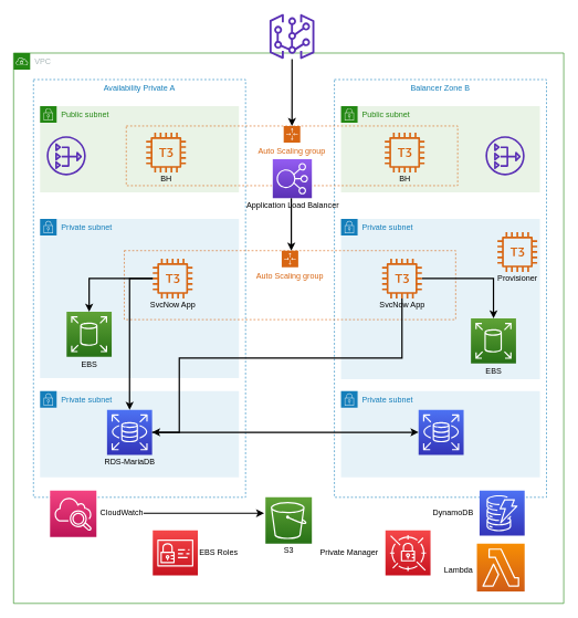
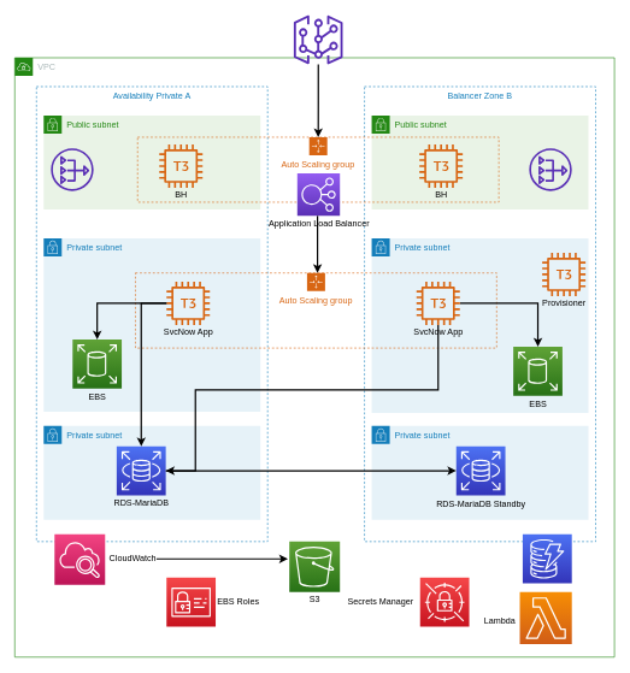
  <mxCell id="0" />
  <mxCell id="1" parent="0" />
  <mxCell id="2" value="VPC" style="points=[[0,0],[0.25,0],[0.5,0],[0.75,0],[1,0],[1,0.25],[1,0.5],[1,0.75],[1,1],[0.75,1],[0.5,1],[0.25,1],[0,1],[0,0.75],[0,0.5],[0,0.25]];outlineConnect=0;gradientColor=none;html=1;whiteSpace=wrap;fontSize=12;fontStyle=0;shape=mxgraph.aws4.group;grIcon=mxgraph.aws4.group_vpc;strokeColor=#248814;fillColor=none;verticalAlign=top;align=left;spacingLeft=30;fontColor=#AAB7B8;dashed=0;" parent="1" vertex="1"><mxGeometry x="20" y="79" width="830" height="830" as="geometry" /></mxCell>
  <mxCell id="3" value="Availability Private A" style="fillColor=none;strokeColor=#147EBA;dashed=1;verticalAlign=top;fontStyle=0;fontColor=#147EBA;" parent="1" vertex="1"><mxGeometry x="50" y="119" width="320" height="630" as="geometry" /></mxCell>
  <mxCell id="4" value="Private subnet" style="points=[[0,0],[0.25,0],[0.5,0],[0.75,0],[1,0],[1,0.25],[1,0.5],[1,0.75],[1,1],[0.75,1],[0.5,1],[0.25,1],[0,1],[0,0.75],[0,0.5],[0,0.25]];outlineConnect=0;gradientColor=none;html=1;whiteSpace=wrap;fontSize=12;fontStyle=0;shape=mxgraph.aws4.group;grIcon=mxgraph.aws4.group_security_group;grStroke=0;strokeColor=#147EBA;fillColor=#E6F2F8;verticalAlign=top;align=left;spacingLeft=30;fontColor=#147EBA;dashed=0;" parent="1" vertex="1"><mxGeometry x="60" y="329" width="300" height="240" as="geometry" /></mxCell>
  <mxCell id="5" value="Public subnet" style="points=[[0,0],[0.25,0],[0.5,0],[0.75,0],[1,0],[1,0.25],[1,0.5],[1,0.75],[1,1],[0.75,1],[0.5,1],[0.25,1],[0,1],[0,0.75],[0,0.5],[0,0.25]];outlineConnect=0;gradientColor=none;html=1;whiteSpace=wrap;fontSize=12;fontStyle=0;shape=mxgraph.aws4.group;grIcon=mxgraph.aws4.group_security_group;grStroke=0;strokeColor=#248814;fillColor=#E9F3E6;verticalAlign=top;align=left;spacingLeft=30;fontColor=#248814;dashed=0;" parent="1" vertex="1"><mxGeometry x="60" y="159" width="300" height="130" as="geometry" /></mxCell>
  <mxCell id="6" value="" style="outlineConnect=0;fontColor=#232F3E;gradientColor=none;fillColor=#5A30B5;strokeColor=none;dashed=0;verticalLabelPosition=bottom;verticalAlign=top;align=center;html=1;fontSize=12;fontStyle=0;aspect=fixed;pointerEvents=1;shape=mxgraph.aws4.nat_gateway;" vertex="1" parent="1"><mxGeometry x="70" y="204.5" width="59" height="59" as="geometry" /></mxCell>
  <mxCell id="7" value="Balancer Zone B" style="fillColor=none;strokeColor=#147EBA;dashed=1;verticalAlign=top;fontStyle=0;fontColor=#147EBA;" vertex="1" parent="1"><mxGeometry x="504" y="119" width="320" height="630" as="geometry" /></mxCell>
  <mxCell id="8" value="Public subnet" style="points=[[0,0],[0.25,0],[0.5,0],[0.75,0],[1,0],[1,0.25],[1,0.5],[1,0.75],[1,1],[0.75,1],[0.5,1],[0.25,1],[0,1],[0,0.75],[0,0.5],[0,0.25]];outlineConnect=0;gradientColor=none;html=1;whiteSpace=wrap;fontSize=12;fontStyle=0;shape=mxgraph.aws4.group;grIcon=mxgraph.aws4.group_security_group;grStroke=0;strokeColor=#248814;fillColor=#E9F3E6;verticalAlign=top;align=left;spacingLeft=30;fontColor=#248814;dashed=0;" vertex="1" parent="1"><mxGeometry x="514" y="159" width="300" height="130" as="geometry" /></mxCell>
  <mxCell id="9" value="Private subnet" style="points=[[0,0],[0.25,0],[0.5,0],[0.75,0],[1,0],[1,0.25],[1,0.5],[1,0.75],[1,1],[0.75,1],[0.5,1],[0.25,1],[0,1],[0,0.75],[0,0.5],[0,0.25]];outlineConnect=0;gradientColor=none;html=1;whiteSpace=wrap;fontSize=12;fontStyle=0;shape=mxgraph.aws4.group;grIcon=mxgraph.aws4.group_security_group;grStroke=0;strokeColor=#147EBA;fillColor=#E6F2F8;verticalAlign=top;align=left;spacingLeft=30;fontColor=#147EBA;dashed=0;" vertex="1" parent="1"><mxGeometry x="514" y="329" width="300" height="242" as="geometry" /></mxCell>
  <mxCell id="10" value="Auto Scaling group" style="points=[[0,0],[0.25,0],[0.5,0],[0.75,0],[1,0],[1,0.25],[1,0.5],[1,0.75],[1,1],[0.75,1],[0.5,1],[0.25,1],[0,1],[0,0.75],[0,0.5],[0,0.25]];outlineConnect=0;gradientColor=none;html=1;whiteSpace=wrap;fontSize=12;fontStyle=0;shape=mxgraph.aws4.groupCenter;grIcon=mxgraph.aws4.group_auto_scaling_group;grStroke=1;strokeColor=#D86613;fillColor=none;verticalAlign=top;align=center;fontColor=#D86613;dashed=1;spacingTop=25;" vertex="1" parent="1"><mxGeometry x="187" y="377" width="500" height="104" as="geometry" /></mxCell>
  <mxCell id="11" value="Auto Scaling group" style="points=[[0,0],[0.25,0],[0.5,0],[0.75,0],[1,0],[1,0.25],[1,0.5],[1,0.75],[1,1],[0.75,1],[0.5,1],[0.25,1],[0,1],[0,0.75],[0,0.5],[0,0.25]];outlineConnect=0;gradientColor=none;html=1;whiteSpace=wrap;fontSize=12;fontStyle=0;shape=mxgraph.aws4.groupCenter;grIcon=mxgraph.aws4.group_auto_scaling_group;grStroke=1;strokeColor=#D86613;fillColor=none;verticalAlign=top;align=center;fontColor=#D86613;dashed=1;spacingTop=25;" vertex="1" parent="1"><mxGeometry x="190" y="189" width="500" height="90" as="geometry" /></mxCell>
  <mxCell id="12" value="" style="group" vertex="1" connectable="0" parent="1"><mxGeometry x="220" y="389" width="80" height="80" as="geometry" /></mxCell>
  <mxCell id="13" value="" style="outlineConnect=0;fontColor=#232F3E;gradientColor=none;fillColor=#D86613;strokeColor=none;dashed=0;verticalLabelPosition=bottom;verticalAlign=top;align=center;html=1;fontSize=12;fontStyle=0;aspect=fixed;pointerEvents=1;shape=mxgraph.aws4.t3_instance;" vertex="1" parent="12"><mxGeometry x="10" width="60" height="60" as="geometry" /></mxCell>
  <mxCell id="14" value="SvcNow App" style="text;html=1;align=center;verticalAlign=middle;resizable=0;points=[];autosize=1;" vertex="1" parent="12"><mxGeometry y="60" width="80" height="20" as="geometry" /></mxCell>
  <mxCell id="15" value="" style="group" vertex="1" connectable="0" parent="1"><mxGeometry x="220" y="199" width="60" height="80" as="geometry" /></mxCell>
  <mxCell id="16" value="" style="outlineConnect=0;fontColor=#232F3E;gradientColor=none;fillColor=#D86613;strokeColor=none;dashed=0;verticalLabelPosition=bottom;verticalAlign=top;align=center;html=1;fontSize=12;fontStyle=0;aspect=fixed;pointerEvents=1;shape=mxgraph.aws4.t3_instance;" vertex="1" parent="15"><mxGeometry width="60" height="60" as="geometry" /></mxCell>
  <mxCell id="17" value="BH" style="text;html=1;align=center;verticalAlign=middle;resizable=0;points=[];autosize=1;" vertex="1" parent="15"><mxGeometry x="15" y="60" width="30" height="20" as="geometry" /></mxCell>
  <mxCell id="18" value="" style="group" vertex="1" connectable="0" parent="1"><mxGeometry x="580" y="199" width="60" height="80" as="geometry" /></mxCell>
  <mxCell id="19" value="" style="outlineConnect=0;fontColor=#232F3E;gradientColor=none;fillColor=#D86613;strokeColor=none;dashed=0;verticalLabelPosition=bottom;verticalAlign=top;align=center;html=1;fontSize=12;fontStyle=0;aspect=fixed;pointerEvents=1;shape=mxgraph.aws4.t3_instance;" vertex="1" parent="18"><mxGeometry width="60" height="60" as="geometry" /></mxCell>
  <mxCell id="20" value="BH" style="text;html=1;align=center;verticalAlign=middle;resizable=0;points=[];autosize=1;" vertex="1" parent="18"><mxGeometry x="15" y="60" width="30" height="20" as="geometry" /></mxCell>
  <mxCell id="21" value="" style="edgeStyle=orthogonalEdgeStyle;rounded=0;orthogonalLoop=1;jettySize=auto;html=1;strokeWidth=2;" edge="1" parent="1" source="22" target="11"><mxGeometry relative="1" as="geometry"><Array as="points" /></mxGeometry></mxCell>
  <mxCell id="22" value="" style="outlineConnect=0;fontColor=#232F3E;gradientColor=none;fillColor=#5A30B5;strokeColor=none;dashed=0;verticalLabelPosition=bottom;verticalAlign=top;align=center;html=1;fontSize=12;fontStyle=0;aspect=fixed;pointerEvents=1;shape=mxgraph.aws4.virtual_gateway;" vertex="1" parent="1"><mxGeometry x="406" y="20" width="68" height="68" as="geometry" /></mxCell>
  <mxCell id="23" value="" style="group" vertex="1" connectable="0" parent="1"><mxGeometry x="100" y="469" width="68" height="90" as="geometry" /></mxCell>
  <mxCell id="24" value="" style="points=[[0,0,0],[0.25,0,0],[0.5,0,0],[0.75,0,0],[1,0,0],[0,1,0],[0.25,1,0],[0.5,1,0],[0.75,1,0],[1,1,0],[0,0.25,0],[0,0.5,0],[0,0.75,0],[1,0.25,0],[1,0.5,0],[1,0.75,0]];outlineConnect=0;fontColor=#232F3E;gradientColor=#60A337;gradientDirection=north;fillColor=#277116;strokeColor=#ffffff;dashed=0;verticalLabelPosition=bottom;verticalAlign=top;align=center;html=1;fontSize=12;fontStyle=0;aspect=fixed;shape=mxgraph.aws4.resourceIcon;resIcon=mxgraph.aws4.elastic_block_store;" vertex="1" parent="23"><mxGeometry width="68" height="68" as="geometry" /></mxCell>
  <mxCell id="25" value="EBS" style="text;html=1;align=center;verticalAlign=middle;resizable=0;points=[];autosize=1;" vertex="1" parent="23"><mxGeometry x="14" y="70" width="40" height="20" as="geometry" /></mxCell>
  <mxCell id="26" value="" style="group" vertex="1" connectable="0" parent="1"><mxGeometry x="710" y="479" width="68" height="90" as="geometry" /></mxCell>
  <mxCell id="27" value="" style="points=[[0,0,0],[0.25,0,0],[0.5,0,0],[0.75,0,0],[1,0,0],[0,1,0],[0.25,1,0],[0.5,1,0],[0.75,1,0],[1,1,0],[0,0.25,0],[0,0.5,0],[0,0.75,0],[1,0.25,0],[1,0.5,0],[1,0.75,0]];outlineConnect=0;fontColor=#232F3E;gradientColor=#60A337;gradientDirection=north;fillColor=#277116;strokeColor=#ffffff;dashed=0;verticalLabelPosition=bottom;verticalAlign=top;align=center;html=1;fontSize=12;fontStyle=0;aspect=fixed;shape=mxgraph.aws4.resourceIcon;resIcon=mxgraph.aws4.elastic_block_store;" vertex="1" parent="26"><mxGeometry width="68" height="68" as="geometry" /></mxCell>
  <mxCell id="28" value="EBS" style="text;html=1;align=center;verticalAlign=middle;resizable=0;points=[];autosize=1;" vertex="1" parent="26"><mxGeometry x="14" y="70" width="40" height="20" as="geometry" /></mxCell>
  <mxCell id="29" value="" style="group" vertex="1" connectable="0" parent="1"><mxGeometry x="411" y="239" width="105" height="80" as="geometry" /></mxCell>
  <mxCell id="30" value="Application Load Balancer" style="text;html=1;align=center;verticalAlign=middle;resizable=0;points=[];autosize=1;" vertex="1" parent="29"><mxGeometry x="-45" y="60" width="150" height="20" as="geometry" /></mxCell>
  <mxCell id="31" value="" style="points=[[0,0,0],[0.25,0,0],[0.5,0,0],[0.75,0,0],[1,0,0],[0,1,0],[0.25,1,0],[0.5,1,0],[0.75,1,0],[1,1,0],[0,0.25,0],[0,0.5,0],[0,0.75,0],[1,0.25,0],[1,0.5,0],[1,0.75,0]];outlineConnect=0;fontColor=#232F3E;gradientColor=#945DF2;gradientDirection=north;fillColor=#5A30B5;strokeColor=#ffffff;dashed=0;verticalLabelPosition=bottom;verticalAlign=top;align=center;html=1;fontSize=12;fontStyle=0;aspect=fixed;shape=mxgraph.aws4.resourceIcon;resIcon=mxgraph.aws4.elastic_load_balancing;" vertex="1" parent="29"><mxGeometry width="59" height="59" as="geometry" /></mxCell>
  <mxCell id="32" value="Private subnet" style="points=[[0,0],[0.25,0],[0.5,0],[0.75,0],[1,0],[1,0.25],[1,0.5],[1,0.75],[1,1],[0.75,1],[0.5,1],[0.25,1],[0,1],[0,0.75],[0,0.5],[0,0.25]];outlineConnect=0;gradientColor=none;html=1;whiteSpace=wrap;fontSize=12;fontStyle=0;shape=mxgraph.aws4.group;grIcon=mxgraph.aws4.group_security_group;grStroke=0;strokeColor=#147EBA;fillColor=#E6F2F8;verticalAlign=top;align=left;spacingLeft=30;fontColor=#147EBA;dashed=0;" vertex="1" parent="1"><mxGeometry x="60" y="589" width="300" height="130" as="geometry" /></mxCell>
  <mxCell id="33" value="Private subnet" style="points=[[0,0],[0.25,0],[0.5,0],[0.75,0],[1,0],[1,0.25],[1,0.5],[1,0.75],[1,1],[0.75,1],[0.5,1],[0.25,1],[0,1],[0,0.75],[0,0.5],[0,0.25]];outlineConnect=0;gradientColor=none;html=1;whiteSpace=wrap;fontSize=12;fontStyle=0;shape=mxgraph.aws4.group;grIcon=mxgraph.aws4.group_security_group;grStroke=0;strokeColor=#147EBA;fillColor=#E6F2F8;verticalAlign=top;align=left;spacingLeft=30;fontColor=#147EBA;dashed=0;" vertex="1" parent="1"><mxGeometry x="514" y="589" width="300" height="130" as="geometry" /></mxCell>
  <mxCell id="34" value="" style="group" vertex="1" connectable="0" parent="1"><mxGeometry x="150" y="617" width="90" height="88" as="geometry" /></mxCell>
  <mxCell id="35" value="" style="points=[[0,0,0],[0.25,0,0],[0.5,0,0],[0.75,0,0],[1,0,0],[0,1,0],[0.25,1,0],[0.5,1,0],[0.75,1,0],[1,1,0],[0,0.25,0],[0,0.5,0],[0,0.75,0],[1,0.25,0],[1,0.5,0],[1,0.75,0]];outlineConnect=0;fontColor=#232F3E;gradientColor=#4D72F3;gradientDirection=north;fillColor=#3334B9;strokeColor=#ffffff;dashed=0;verticalLabelPosition=bottom;verticalAlign=top;align=center;html=1;fontSize=12;fontStyle=0;aspect=fixed;shape=mxgraph.aws4.resourceIcon;resIcon=mxgraph.aws4.rds;" vertex="1" parent="34"><mxGeometry x="11" width="68" height="68" as="geometry" /></mxCell>
  <mxCell id="36" value="RDS-MariaDB" style="text;html=1;align=center;verticalAlign=middle;resizable=0;points=[];autosize=1;" vertex="1" parent="34"><mxGeometry y="68" width="90" height="20" as="geometry" /></mxCell>
  <mxCell id="37" value="" style="edgeStyle=orthogonalEdgeStyle;rounded=0;orthogonalLoop=1;jettySize=auto;html=1;strokeWidth=2;" edge="1" parent="1"><mxGeometry relative="1" as="geometry"><mxPoint x="439" y="298" as="sourcePoint" /><mxPoint x="439" y="377" as="targetPoint" /><Array as="points"><mxPoint x="439" y="319" /><mxPoint x="439" y="319" /></Array></mxGeometry></mxCell>
  <mxCell id="38" style="edgeStyle=orthogonalEdgeStyle;rounded=0;orthogonalLoop=1;jettySize=auto;html=1;strokeWidth=2;" edge="1" parent="1" source="13" target="24"><mxGeometry relative="1" as="geometry" /></mxCell>
  <mxCell id="39" style="edgeStyle=orthogonalEdgeStyle;rounded=0;orthogonalLoop=1;jettySize=auto;html=1;entryX=0.5;entryY=0;entryDx=0;entryDy=0;entryPerimeter=0;strokeWidth=2;" edge="1" parent="1" source="13" target="35"><mxGeometry relative="1" as="geometry" /></mxCell>
  <mxCell id="40" style="edgeStyle=orthogonalEdgeStyle;rounded=0;orthogonalLoop=1;jettySize=auto;html=1;strokeWidth=2;" edge="1" parent="1" source="43" target="27"><mxGeometry relative="1" as="geometry" /></mxCell>
  <mxCell id="41" style="edgeStyle=orthogonalEdgeStyle;rounded=0;orthogonalLoop=1;jettySize=auto;html=1;strokeWidth=2;" edge="1" parent="1" source="43" target="35"><mxGeometry relative="1" as="geometry"><mxPoint x="606" y="449" as="sourcePoint" /><mxPoint x="260" y="668" as="targetPoint" /><Array as="points"><mxPoint x="606" y="539" /><mxPoint x="270" y="539" /><mxPoint x="270" y="651" /></Array></mxGeometry></mxCell>
  <mxCell id="42" value="" style="group" vertex="1" connectable="0" parent="1"><mxGeometry x="566" y="389" width="80" height="80" as="geometry" /></mxCell>
  <mxCell id="43" value="" style="outlineConnect=0;fontColor=#232F3E;gradientColor=none;fillColor=#D86613;strokeColor=none;dashed=0;verticalLabelPosition=bottom;verticalAlign=top;align=center;html=1;fontSize=12;fontStyle=0;aspect=fixed;pointerEvents=1;shape=mxgraph.aws4.t3_instance;" vertex="1" parent="42"><mxGeometry x="10" width="60" height="60" as="geometry" /></mxCell>
  <mxCell id="44" value="SvcNow App" style="text;html=1;align=center;verticalAlign=middle;resizable=0;points=[];autosize=1;" vertex="1" parent="42"><mxGeometry y="60" width="80" height="20" as="geometry" /></mxCell>
  <mxCell id="45" value="" style="group" vertex="1" connectable="0" parent="1"><mxGeometry x="595" y="617" width="140" height="90" as="geometry" /></mxCell>
  <mxCell id="46" value="" style="points=[[0,0,0],[0.25,0,0],[0.5,0,0],[0.75,0,0],[1,0,0],[0,1,0],[0.25,1,0],[0.5,1,0],[0.75,1,0],[1,1,0],[0,0.25,0],[0,0.5,0],[0,0.75,0],[1,0.25,0],[1,0.5,0],[1,0.75,0]];outlineConnect=0;fontColor=#232F3E;gradientColor=#4D72F3;gradientDirection=north;fillColor=#3334B9;strokeColor=#ffffff;dashed=0;verticalLabelPosition=bottom;verticalAlign=top;align=center;html=1;fontSize=12;fontStyle=0;aspect=fixed;shape=mxgraph.aws4.resourceIcon;resIcon=mxgraph.aws4.rds;" vertex="1" parent="45"><mxGeometry x="36" width="68" height="68" as="geometry" /></mxCell>
+ <mxCell id="47" value="RDS-MariaDB Standby" style="text;html=1;align=center;verticalAlign=middle;resizable=0;points=[];autosize=1;" vertex="1" parent="45"><mxGeometry y="70" width="140" height="20" as="geometry" /></mxCell>
  <mxCell id="48" style="edgeStyle=orthogonalEdgeStyle;rounded=0;orthogonalLoop=1;jettySize=auto;html=1;strokeWidth=2;" edge="1" parent="1" source="35" target="46"><mxGeometry relative="1" as="geometry" /></mxCell>
  <mxCell id="49" value="" style="group" vertex="1" connectable="0" parent="1"><mxGeometry x="230" y="799" width="134" height="68" as="geometry" /></mxCell>
  <mxCell id="50" value="" style="points=[[0,0,0],[0.25,0,0],[0.5,0,0],[0.75,0,0],[1,0,0],[0,1,0],[0.25,1,0],[0.5,1,0],[0.75,1,0],[1,1,0],[0,0.25,0],[0,0.5,0],[0,0.75,0],[1,0.25,0],[1,0.5,0],[1,0.75,0]];outlineConnect=0;fontColor=#232F3E;gradientColor=#F54749;gradientDirection=north;fillColor=#C7131F;strokeColor=#ffffff;dashed=0;verticalLabelPosition=bottom;verticalAlign=top;align=center;html=1;fontSize=12;fontStyle=0;aspect=fixed;shape=mxgraph.aws4.resourceIcon;resIcon=mxgraph.aws4.identity_and_access_management;" vertex="1" parent="49"><mxGeometry width="68" height="68" as="geometry" /></mxCell>
  <mxCell id="51" value="EBS Roles" style="text;html=1;align=center;verticalAlign=middle;resizable=0;points=[];autosize=1;" vertex="1" parent="49"><mxGeometry x="64" y="24" width="70" height="20" as="geometry" /></mxCell>
  <mxCell id="52" value="" style="group" vertex="1" connectable="0" parent="1"><mxGeometry x="75" y="739" width="148" height="70" as="geometry" /></mxCell>
  <mxCell id="53" value="" style="points=[[0,0,0],[0.25,0,0],[0.5,0,0],[0.75,0,0],[1,0,0],[0,1,0],[0.25,1,0],[0.5,1,0],[0.75,1,0],[1,1,0],[0,0.25,0],[0,0.5,0],[0,0.75,0],[1,0.25,0],[1,0.5,0],[1,0.75,0]];points=[[0,0,0],[0.25,0,0],[0.5,0,0],[0.75,0,0],[1,0,0],[0,1,0],[0.25,1,0],[0.5,1,0],[0.75,1,0],[1,1,0],[0,0.25,0],[0,0.5,0],[0,0.75,0],[1,0.25,0],[1,0.5,0],[1,0.75,0]];outlineConnect=0;fontColor=#232F3E;gradientColor=#F34482;gradientDirection=north;fillColor=#BC1356;strokeColor=#ffffff;dashed=0;verticalLabelPosition=bottom;verticalAlign=top;align=center;html=1;fontSize=12;fontStyle=0;aspect=fixed;shape=mxgraph.aws4.resourceIcon;resIcon=mxgraph.aws4.cloudwatch_2;" vertex="1" parent="52"><mxGeometry width="70" height="70" as="geometry" /></mxCell>
  <mxCell id="54" value="CloudWatch" style="text;html=1;align=center;verticalAlign=middle;resizable=0;points=[];autosize=1;" vertex="1" parent="52"><mxGeometry x="68" y="24" width="80" height="20" as="geometry" /></mxCell>
  <mxCell id="55" value="" style="group" vertex="1" connectable="0" parent="1"><mxGeometry x="471" y="799" width="178" height="68" as="geometry" /></mxCell>
  <mxCell id="56" value="" style="points=[[0,0,0],[0.25,0,0],[0.5,0,0],[0.75,0,0],[1,0,0],[0,1,0],[0.25,1,0],[0.5,1,0],[0.75,1,0],[1,1,0],[0,0.25,0],[0,0.5,0],[0,0.75,0],[1,0.25,0],[1,0.5,0],[1,0.75,0]];outlineConnect=0;fontColor=#232F3E;gradientColor=#F54749;gradientDirection=north;fillColor=#C7131F;strokeColor=#ffffff;dashed=0;verticalLabelPosition=bottom;verticalAlign=top;align=center;html=1;fontSize=12;fontStyle=0;aspect=fixed;shape=mxgraph.aws4.resourceIcon;resIcon=mxgraph.aws4.secrets_manager;" vertex="1" parent="55"><mxGeometry x="110" width="68" height="68" as="geometry" /></mxCell>
- <mxCell id="57" value="Private Manager" style="text;html=1;align=center;verticalAlign=middle;resizable=0;points=[];autosize=1;" vertex="1" parent="55"><mxGeometry y="24" width="110" height="20" as="geometry" /></mxCell>
+ <mxCell id="57" value="Secrets Manager" style="text;html=1;align=center;verticalAlign=middle;resizable=0;points=[];autosize=1;" vertex="1" parent="55"><mxGeometry y="24" width="110" height="20" as="geometry" /></mxCell>
  <mxCell id="58" value="" style="group" vertex="1" connectable="0" parent="1"><mxGeometry x="643" y="739" width="148" height="68" as="geometry" /></mxCell>
  <mxCell id="59" value="" style="points=[[0,0,0],[0.25,0,0],[0.5,0,0],[0.75,0,0],[1,0,0],[0,1,0],[0.25,1,0],[0.5,1,0],[0.75,1,0],[1,1,0],[0,0.25,0],[0,0.5,0],[0,0.75,0],[1,0.25,0],[1,0.5,0],[1,0.75,0]];outlineConnect=0;fontColor=#232F3E;gradientColor=#4D72F3;gradientDirection=north;fillColor=#3334B9;strokeColor=#ffffff;dashed=0;verticalLabelPosition=bottom;verticalAlign=top;align=center;html=1;fontSize=12;fontStyle=0;aspect=fixed;shape=mxgraph.aws4.resourceIcon;resIcon=mxgraph.aws4.dynamodb;" vertex="1" parent="58"><mxGeometry x="80" width="68" height="68" as="geometry" /></mxCell>
- <mxCell id="60" value="DynamoDB" style="text;html=1;align=center;verticalAlign=middle;resizable=0;points=[];autosize=1;" vertex="1" parent="58"><mxGeometry y="24" width="80" height="20" as="geometry" /></mxCell>
  <mxCell id="61" value="" style="edgeStyle=orthogonalEdgeStyle;rounded=0;orthogonalLoop=1;jettySize=auto;html=1;strokeWidth=2;entryX=0.143;entryY=0.343;entryDx=0;entryDy=0;entryPerimeter=0;" edge="1" parent="1"><mxGeometry relative="1" as="geometry"><mxPoint x="216" y="773.01" as="sourcePoint" /><mxPoint x="398.01" y="773.01" as="targetPoint" /></mxGeometry></mxCell>
  <mxCell id="62" value="" style="group" vertex="1" connectable="0" parent="1"><mxGeometry x="400" y="749" width="70" height="90" as="geometry" /></mxCell>
  <mxCell id="63" value="" style="points=[[0,0,0],[0.25,0,0],[0.5,0,0],[0.75,0,0],[1,0,0],[0,1,0],[0.25,1,0],[0.5,1,0],[0.75,1,0],[1,1,0],[0,0.25,0],[0,0.5,0],[0,0.75,0],[1,0.25,0],[1,0.5,0],[1,0.75,0]];outlineConnect=0;fontColor=#232F3E;gradientColor=#60A337;gradientDirection=north;fillColor=#277116;strokeColor=#ffffff;dashed=0;verticalLabelPosition=bottom;verticalAlign=top;align=center;html=1;fontSize=12;fontStyle=0;aspect=fixed;shape=mxgraph.aws4.resourceIcon;resIcon=mxgraph.aws4.s3;" vertex="1" parent="62"><mxGeometry width="70" height="70" as="geometry" /></mxCell>
  <mxCell id="64" value="S3" style="text;html=1;align=center;verticalAlign=middle;resizable=0;points=[];autosize=1;" vertex="1" parent="62"><mxGeometry x="20" y="70" width="30" height="20" as="geometry" /></mxCell>
  <mxCell id="65" value="" style="group" vertex="1" connectable="0" parent="1"><mxGeometry x="750" y="349" width="70" height="80" as="geometry" /></mxCell>
  <mxCell id="66" value="" style="outlineConnect=0;fontColor=#232F3E;gradientColor=none;fillColor=#D86613;strokeColor=none;dashed=0;verticalLabelPosition=bottom;verticalAlign=top;align=center;html=1;fontSize=12;fontStyle=0;aspect=fixed;pointerEvents=1;shape=mxgraph.aws4.t3_instance;" vertex="1" parent="65"><mxGeometry width="60" height="60" as="geometry" /></mxCell>
  <mxCell id="67" value="Provisioner" style="text;html=1;align=center;verticalAlign=middle;resizable=0;points=[];autosize=1;" vertex="1" parent="65"><mxGeometry x="-10" y="60" width="80" height="20" as="geometry" /></mxCell>
  <mxCell id="68" value="" style="group" vertex="1" connectable="0" parent="1"><mxGeometry x="661" y="819" width="130" height="72" as="geometry" /></mxCell>
  <mxCell id="69" value="" style="points=[[0,0,0],[0.25,0,0],[0.5,0,0],[0.75,0,0],[1,0,0],[0,1,0],[0.25,1,0],[0.5,1,0],[0.75,1,0],[1,1,0],[0,0.25,0],[0,0.5,0],[0,0.75,0],[1,0.25,0],[1,0.5,0],[1,0.75,0]];outlineConnect=0;fontColor=#232F3E;gradientColor=#F78E04;gradientDirection=north;fillColor=#D05C17;strokeColor=#ffffff;dashed=0;verticalLabelPosition=bottom;verticalAlign=top;align=center;html=1;fontSize=12;fontStyle=0;aspect=fixed;shape=mxgraph.aws4.resourceIcon;resIcon=mxgraph.aws4.lambda;" vertex="1" parent="68"><mxGeometry x="58" width="72" height="72" as="geometry" /></mxCell>
  <mxCell id="70" value="Lambda" style="text;html=1;align=center;verticalAlign=middle;resizable=0;points=[];autosize=1;" vertex="1" parent="68"><mxGeometry y="30" width="60" height="20" as="geometry" /></mxCell>
  <mxCell id="71" value="" style="outlineConnect=0;fontColor=#232F3E;gradientColor=none;fillColor=#5A30B5;strokeColor=none;dashed=0;verticalLabelPosition=bottom;verticalAlign=top;align=center;html=1;fontSize=12;fontStyle=0;aspect=fixed;pointerEvents=1;shape=mxgraph.aws4.nat_gateway;" vertex="1" parent="1"><mxGeometry x="732" y="204.5" width="59" height="59" as="geometry" /></mxCell>
